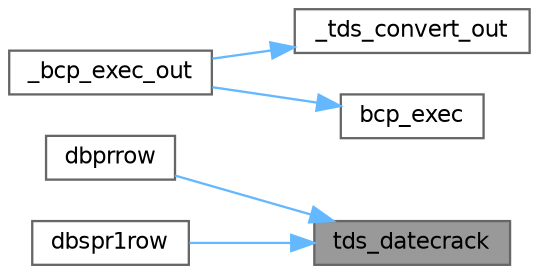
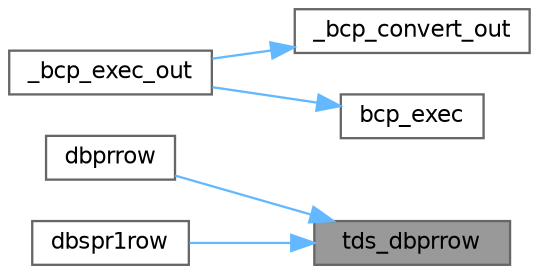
  digraph {
    rankdir=RL
    node [color=grey40 fillcolor=white fontname=Helvetica fontsize=10 shape=box style=filled]
    edge [color=steelblue1 dir=back fontname=Helvetica fontsize=10 labelfontname=Helvetica labelfontsize=10 style=solid]
-   n1 [color=gray40 fillcolor=grey60 fontcolor=black height=0.2 label=tds_datecrack width=0.4]
+   n1 [color=gray40 fillcolor=grey60 fontcolor=black height=0.2 label=tds_dbprrow width=0.4]
    n2 [height=0.2 label=dbprrow width=0.4]
    n3 [height=0.2 label=dbspr1row width=0.4]
-   n4 [height=0.2 label=_tds_convert_out width=0.4]
+   n4 [height=0.2 label=_bcp_convert_out width=0.4]
    n5 [height=0.2 label=_bcp_exec_out width=0.4]
    n6 [height=0.2 label=bcp_exec width=0.4]
    n1 -> n2
    n1 -> n3
    n4 -> n5
    n6 -> n5
  }
